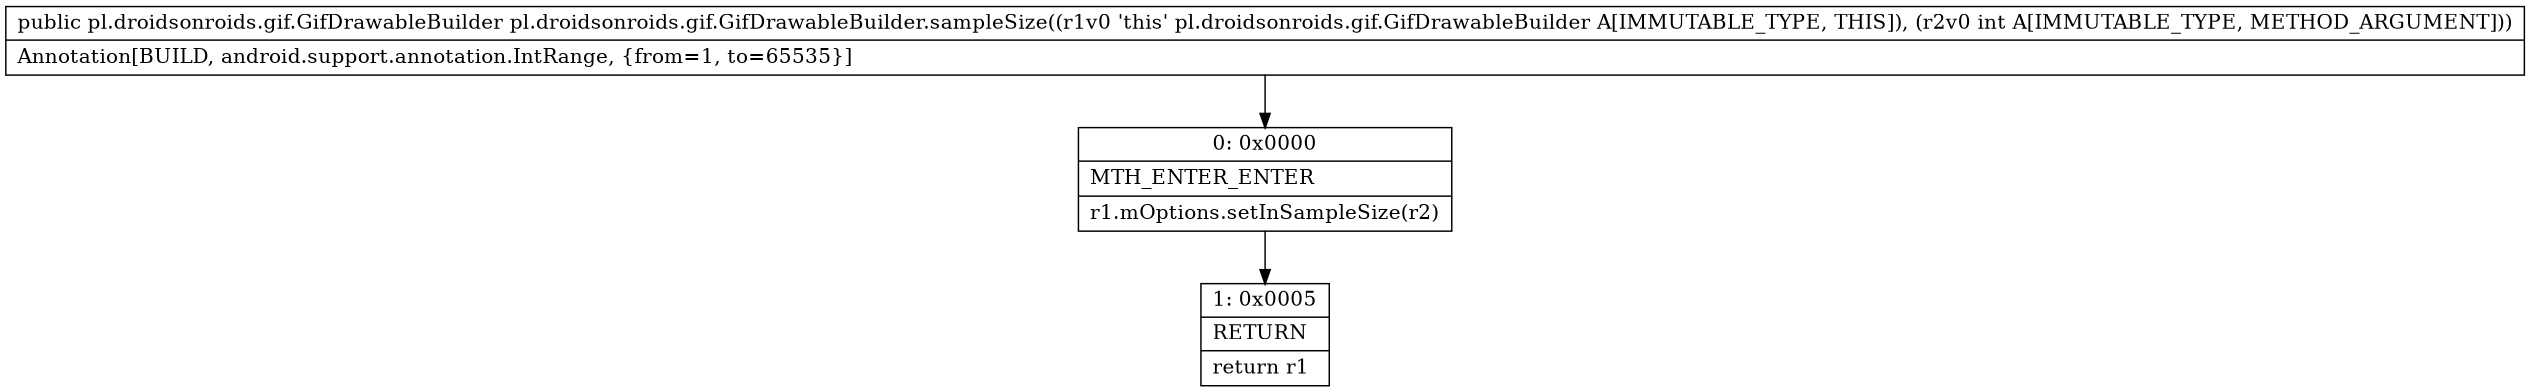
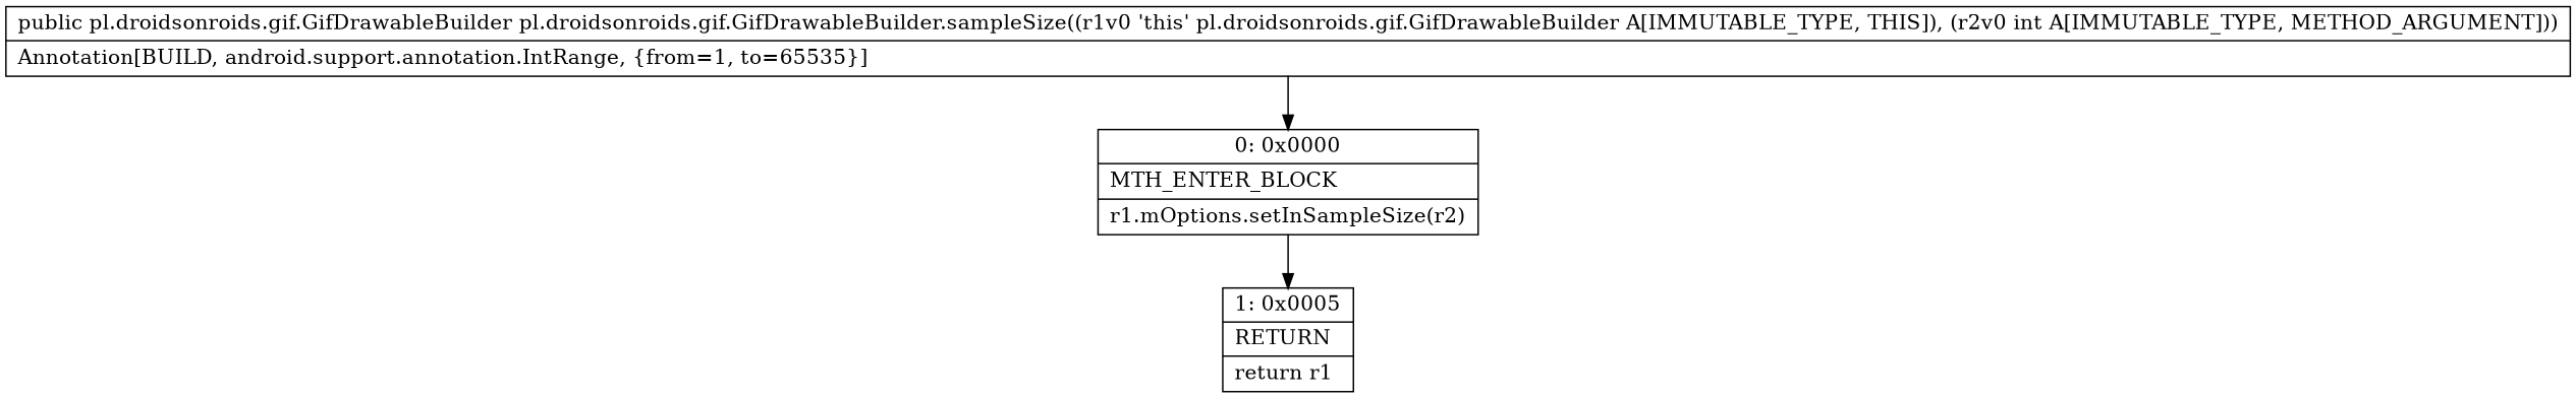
  digraph {
    node [shape=record]
-   n1 [label="{0\:\ 0x0000|MTH_ENTER_ENTER\l|r1.mOptions.setInSampleSize(r2)\l}"]
+   n1 [label="{0\:\ 0x0000|MTH_ENTER_BLOCK\l|r1.mOptions.setInSampleSize(r2)\l}"]
    n2 [label="{1\:\ 0x0005|RETURN\l|return r1\l}"]
    n3 [label="{public pl.droidsonroids.gif.GifDrawableBuilder pl.droidsonroids.gif.GifDrawableBuilder.sampleSize((r1v0 'this' pl.droidsonroids.gif.GifDrawableBuilder A[IMMUTABLE_TYPE, THIS]), (r2v0 int A[IMMUTABLE_TYPE, METHOD_ARGUMENT]))  | Annotation[BUILD, android.support.annotation.IntRange, \{from=1, to=65535\}]\l}"]
    n1 -> n2
    n3 -> n1
  }
